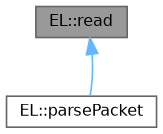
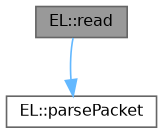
  digraph {
    rankdir=TB
    node [fontname=Helvetica fontsize=10 shape=box style=filled]
    n1 [color=gray40 fillcolor=grey60 fontcolor=black height=0.2 label="EL::read" width=0.4]
    n2 [color=grey40 fillcolor=white height=0.2 label="EL::parsePacket" width=0.4]
-   n2 -> n1 [color=steelblue1 fontname=Helvetica fontsize=10 labelfontname=Helvetica labelfontsize=10 style=solid]
+   n1 -> n2 [color=steelblue1 fontname=Helvetica fontsize=10 labelfontname=Helvetica labelfontsize=10 style=solid]
  }
